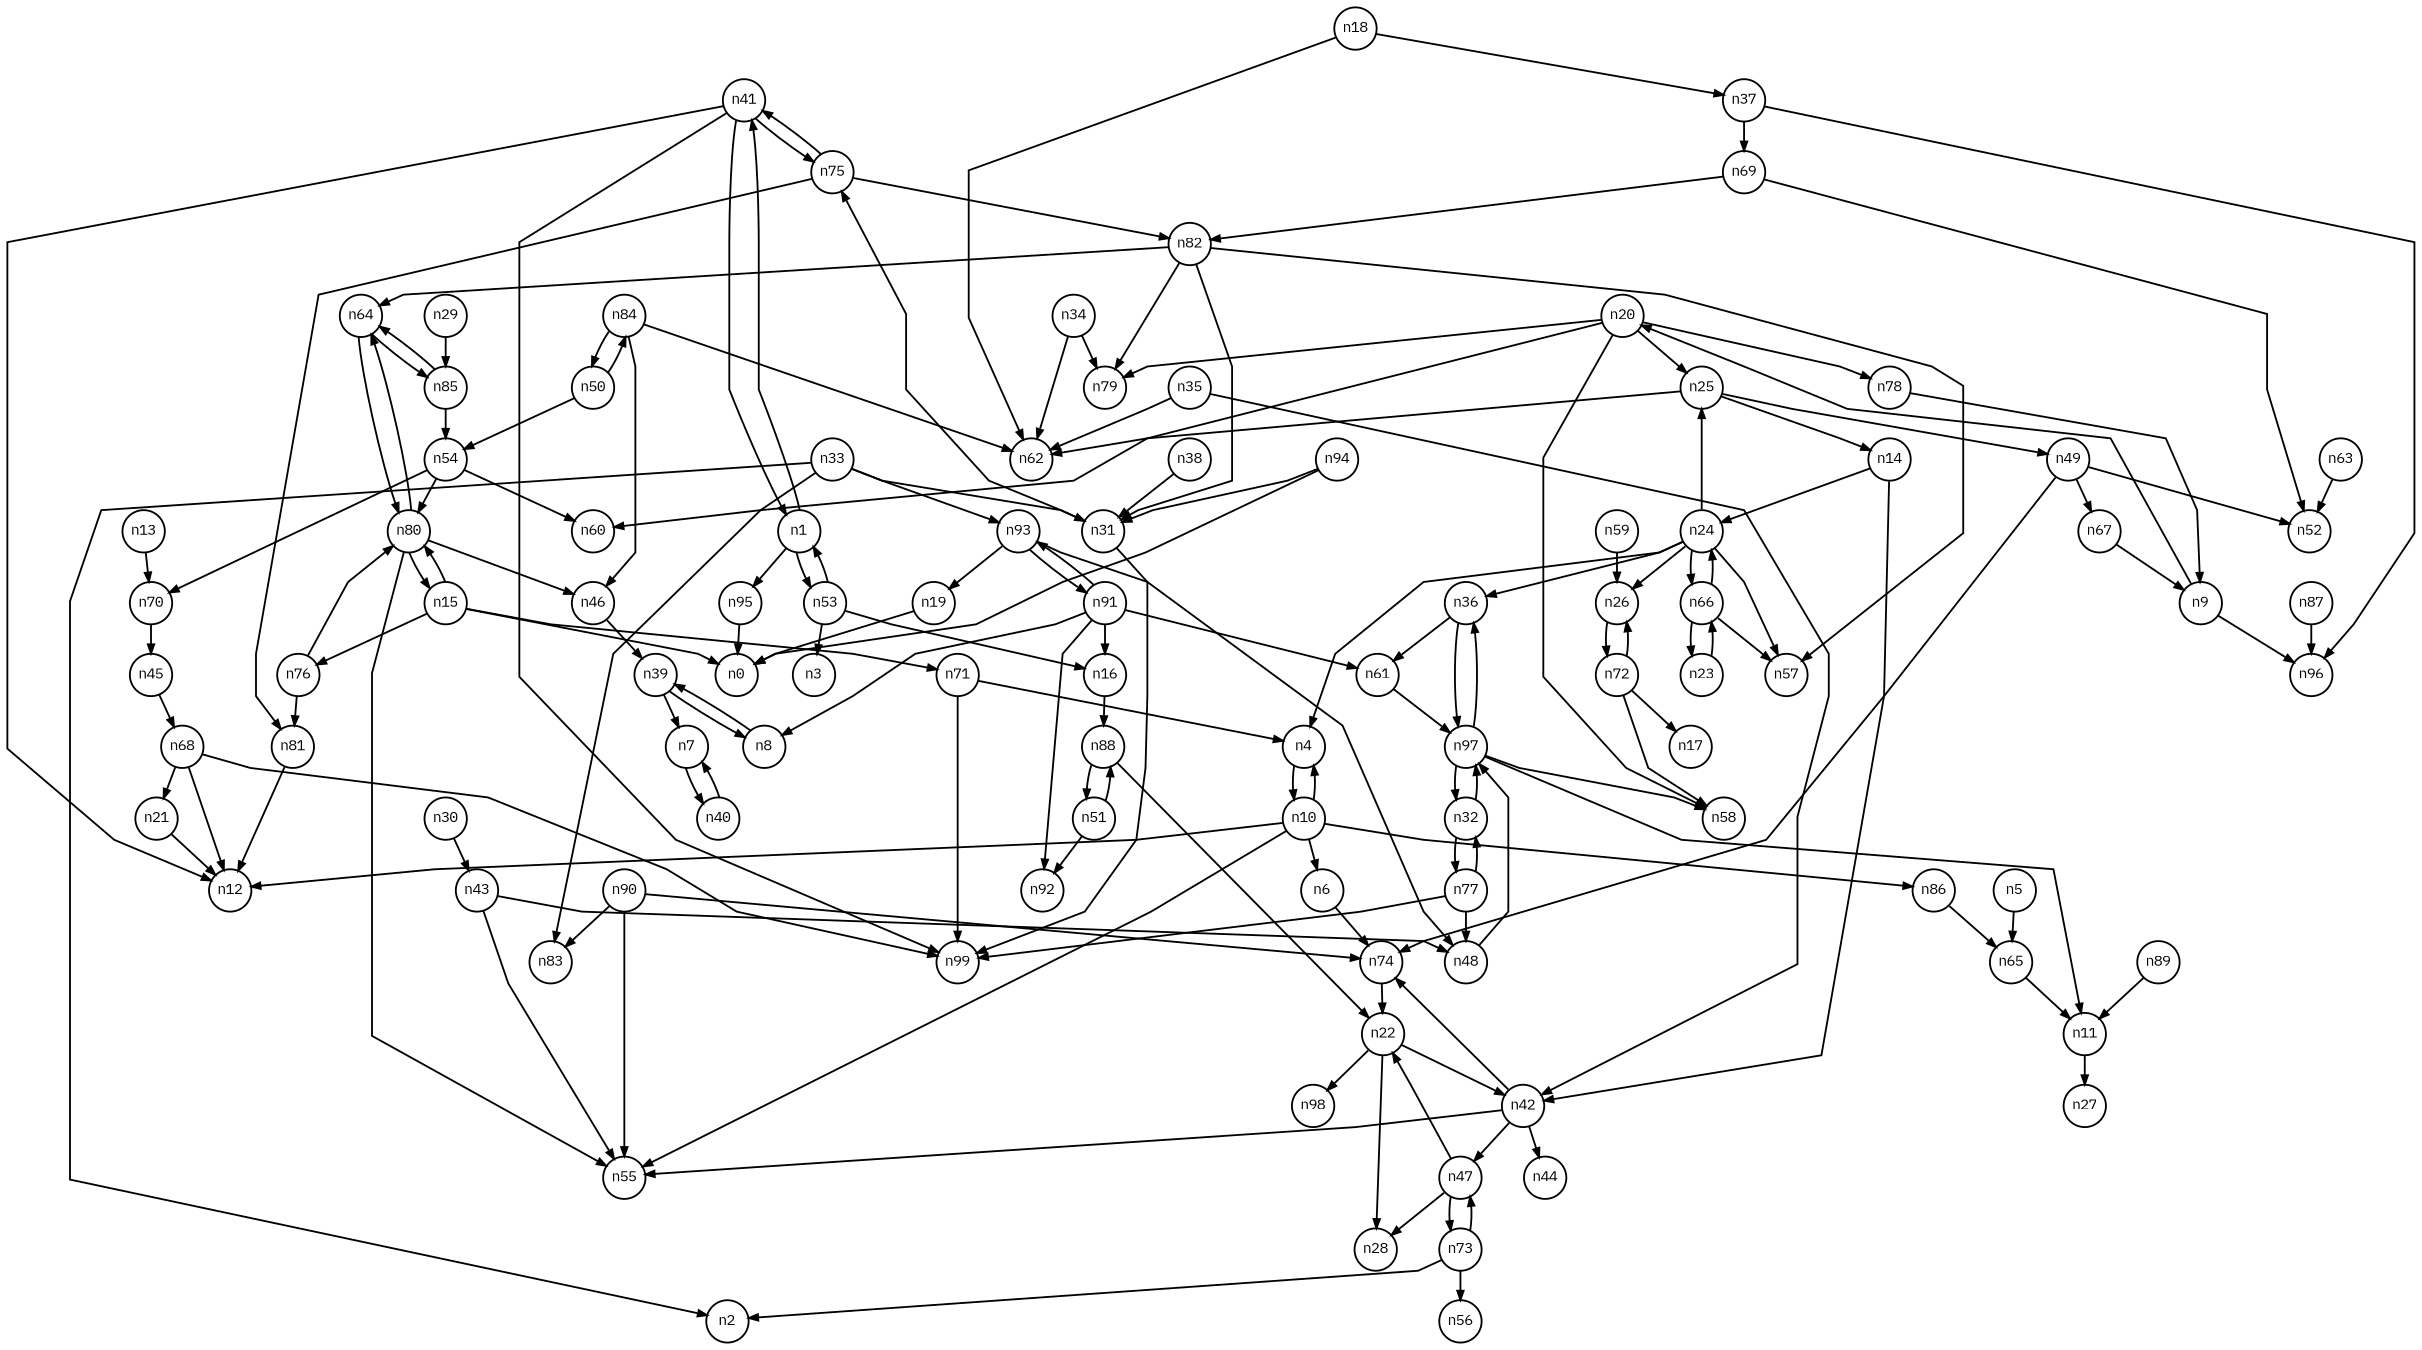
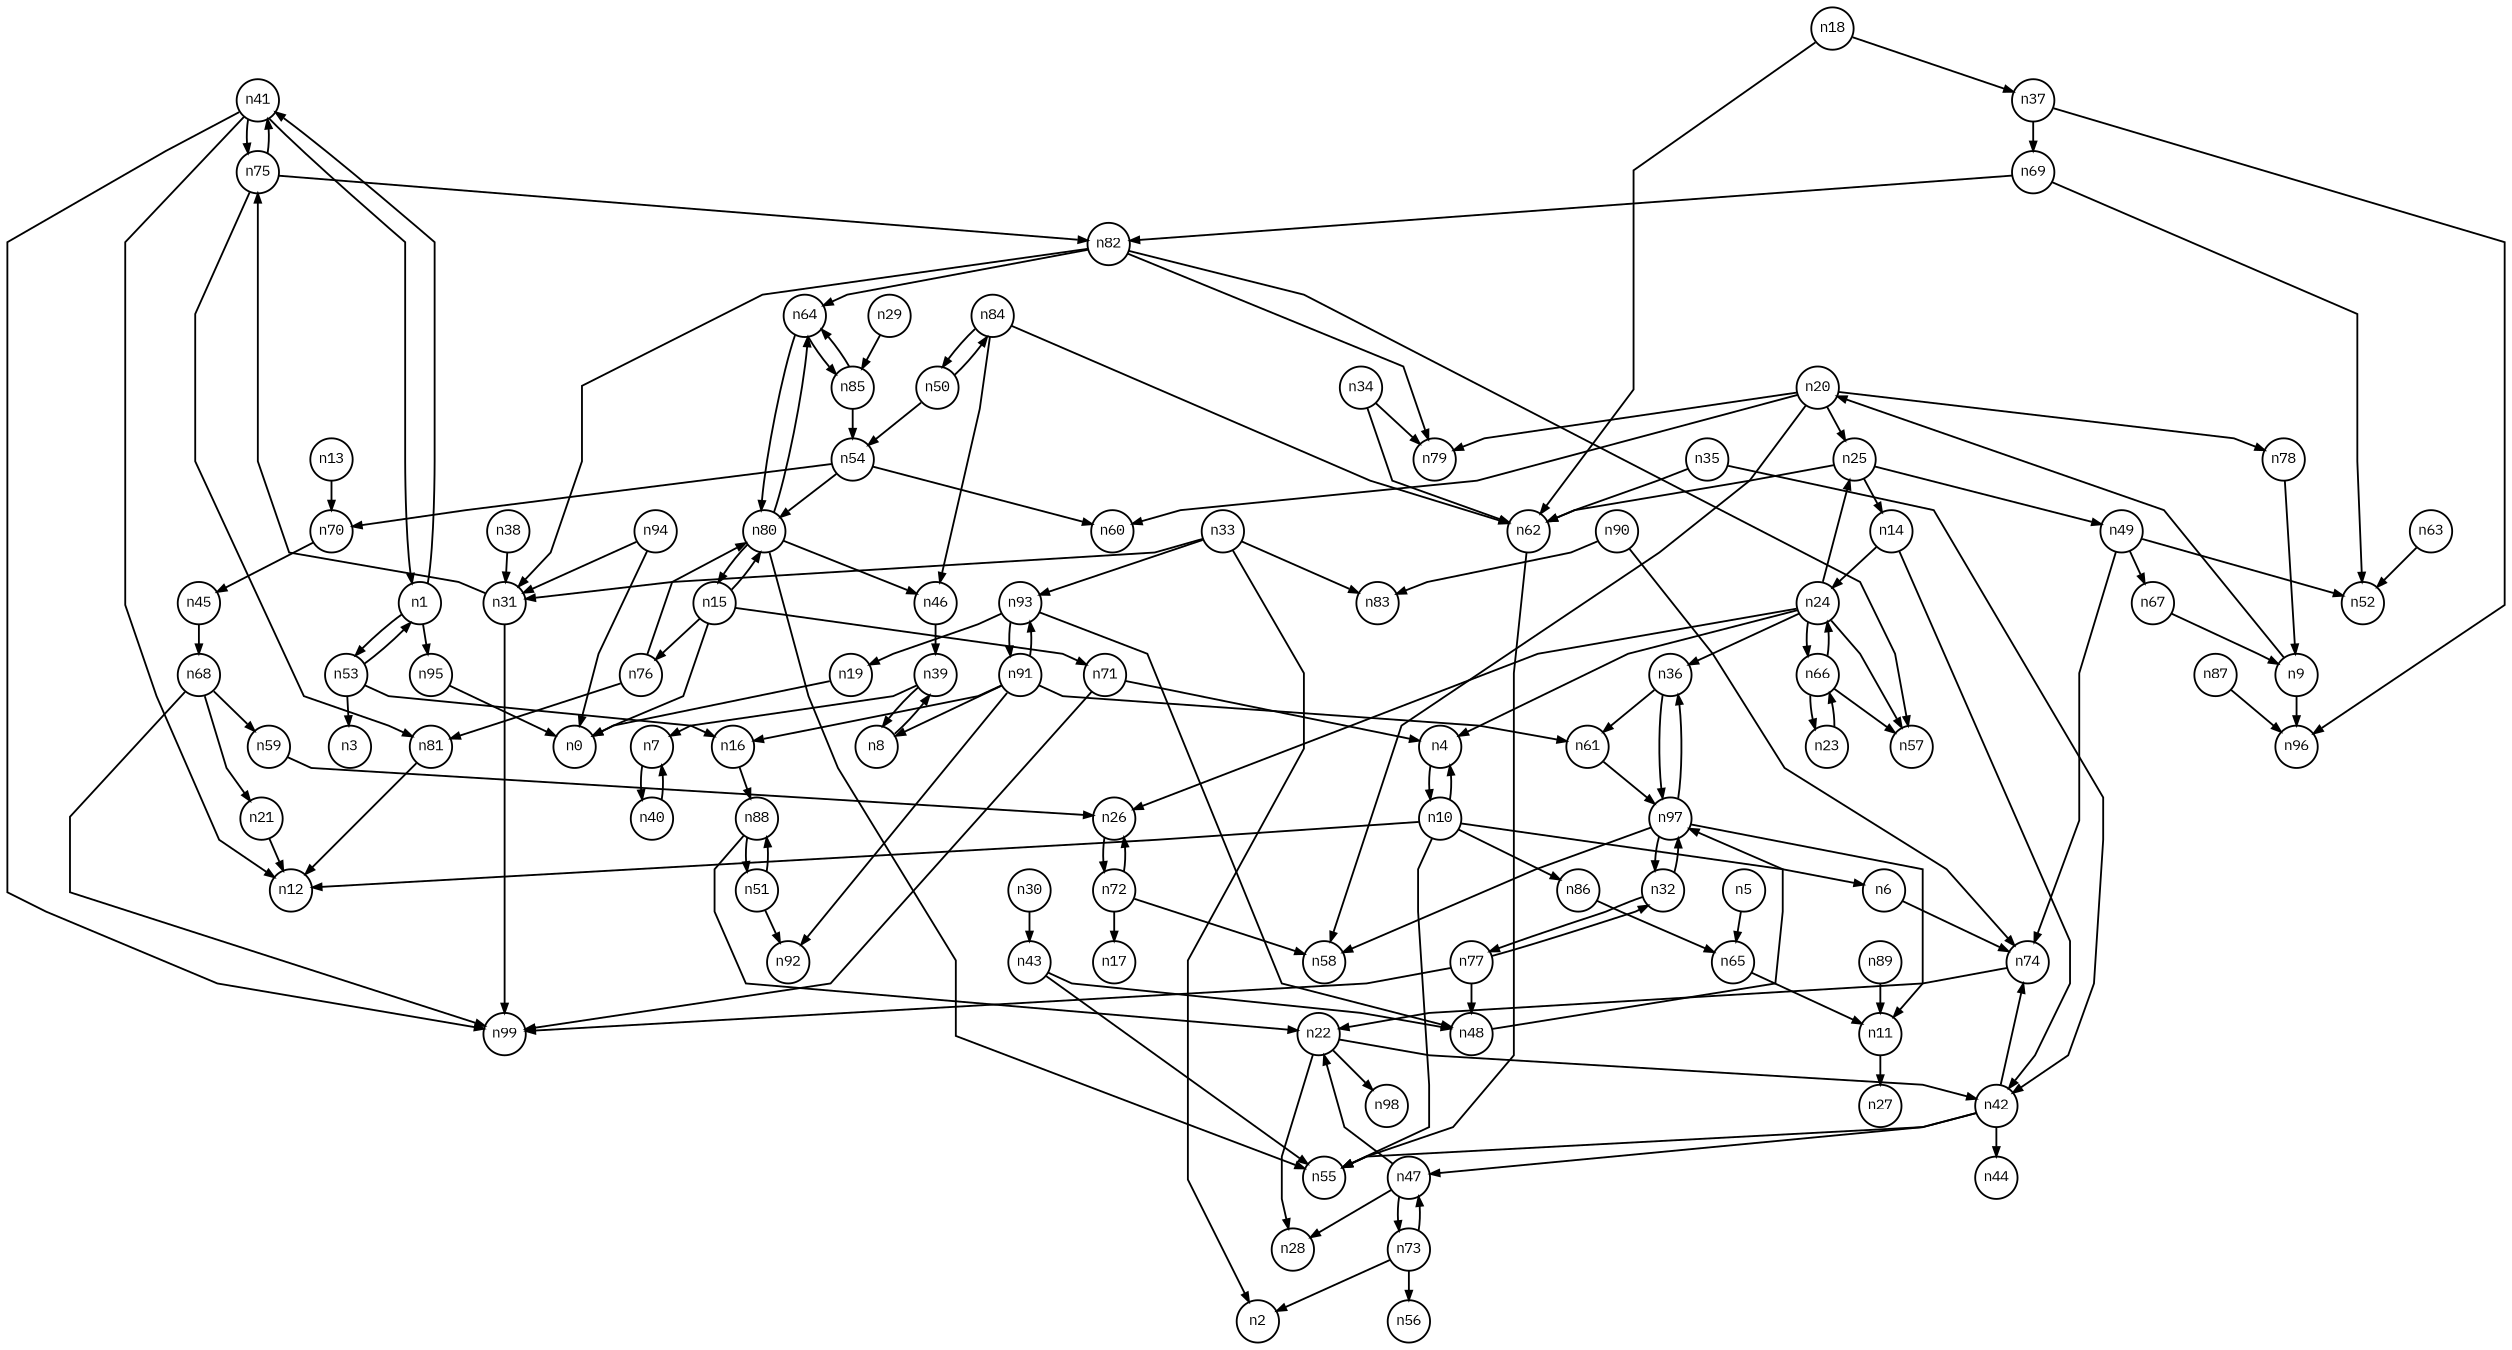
  digraph {
    fontname="IBM Plex Mono"
    fontsize=8
    nodesep=0.22
    nodesize=0.32
    ranksep=0.22
    splines=polyline
    node [fixedsize=shape fontname="IBM Plex Mono" fontsize=8 shape=circle]
    edge [arrowsize=0.5 fontname="IBM Plex Mono"]
    n41 [width=0.32]
    n12 [width=0.32]
    n75 [width=0.32]
    n99 [width=0.32]
    n1 [width=0.32]
    n81 [width=0.32]
    n82 [width=0.32]
    n53 [width=0.32]
    n95 [width=0.32]
    n79 [width=0.32]
    n57 [width=0.32]
    n64 [width=0.32]
    n31 [width=0.32]
    n3 [width=0.32]
    n16 [width=0.32]
    n0 [width=0.32]
    n88 [width=0.32]
    n22 [width=0.32]
    n51 [width=0.32]
    n65 [width=0.32]
    n11 [width=0.32]
    n27 [width=0.32]
    n5 [width=0.32]
    n74 [width=0.32]
    n42 [width=0.32]
    n28 [width=0.32]
    n98 [width=0.32]
    n55 [width=0.32]
    n44 [width=0.32]
    n47 [width=0.32]
    n6 [width=0.32]
    n20 [width=0.32]
    n25 [width=0.32]
    n58 [width=0.32]
    n60 [width=0.32]
    n78 [width=0.32]
    n14 [width=0.32]
    n62 [width=0.32]
    n49 [width=0.32]
    n9 [width=0.32]
    n24 [width=0.32]
    n52 [width=0.32]
    n67 [width=0.32]
    n96 [width=0.32]
    n2 [width=0.32]
    n4 [width=0.32]
    n10 [width=0.32]
    n86 [width=0.32]
    n70 [width=0.32]
    n45 [width=0.32]
    n68 [width=0.32]
    n21 [width=0.32]
    n59 [width=0.32]
    n13 [width=0.32]
    n73 [width=0.32]
    n56 [width=0.32]
    n26 [width=0.32]
    n36 [width=0.32]
    n66 [width=0.32]
    n72 [width=0.32]
    n61 [width=0.32]
    n97 [width=0.32]
    n23 [width=0.32]
    n15 [width=0.32]
    n71 [width=0.32]
    n76 [width=0.32]
    n80 [width=0.32]
    n46 [width=0.32]
    n85 [width=0.32]
    n39 [width=0.32]
    n92 [width=0.32]
    n37 [width=0.32]
    n69 [width=0.32]
    n18 [width=0.32]
    n19 [width=0.32]
    n17 [width=0.32]
    n32 [width=0.32]
    n77 [width=0.32]
    n54 [width=0.32]
    n29 [width=0.32]
    n43 [width=0.32]
    n48 [width=0.32]
    n30 [width=0.32]
    n33 [width=0.32]
    n83 [width=0.32]
    n93 [width=0.32]
    n91 [width=0.32]
    n8 [width=0.32]
    n34 [width=0.32]
    n35 [width=0.32]
    n38 [width=0.32]
    n7 [width=0.32]
    n40 [width=0.32]
    n50 [width=0.32]
    n84 [width=0.32]
    n63 [width=0.32]
    n87 [width=0.32]
    n89 [width=0.32]
    n90 [width=0.32]
    n94 [width=0.32]
    n41 -> n12
    n41 -> n75
    n41 -> n99
    n41 -> n1
    n75 -> n41
    n75 -> n81
    n75 -> n82
    n1 -> n41
    n1 -> n53
    n1 -> n95
    n81 -> n12
    n82 -> n79
    n82 -> n57
    n82 -> n64
    n82 -> n31
    n53 -> n1
    n53 -> n3
    n53 -> n16
    n95 -> n0
    n64 -> n80
    n64 -> n85
    n31 -> n75
    n31 -> n99
    n16 -> n88
    n88 -> n22
    n88 -> n51
    n22 -> n42
    n22 -> n28
    n22 -> n98
    n51 -> n88
    n51 -> n92
    n65 -> n11
    n11 -> n27
    n5 -> n65
    n74 -> n22
    n42 -> n74
    n42 -> n55
    n42 -> n44
    n42 -> n47
    n47 -> n22
    n47 -> n28
    n47 -> n73
    n6 -> n74
    n20 -> n79
    n20 -> n25
    n20 -> n58
    n20 -> n60
    n20 -> n78
    n25 -> n14
    n25 -> n62
    n25 -> n49
    n78 -> n9
    n14 -> n42
    n14 -> n24
-   n90 -> n55
+   n62 -> n55
    n49 -> n74
    n49 -> n52
    n49 -> n67
    n9 -> n20
    n9 -> n96
    n24 -> n57
    n24 -> n25
    n24 -> n4
    n24 -> n26
    n24 -> n36
    n24 -> n66
    n67 -> n9
    n4 -> n10
    n10 -> n12
    n10 -> n55
    n10 -> n6
    n10 -> n4
    n10 -> n86
    n86 -> n65
    n70 -> n45
    n45 -> n68
    n68 -> n99
    n68 -> n21
-   n68 -> n12
+   n68 -> n59
    n21 -> n12
    n59 -> n26
    n13 -> n70
    n73 -> n47
    n73 -> n2
    n73 -> n56
    n26 -> n72
    n36 -> n61
    n36 -> n97
    n66 -> n57
    n66 -> n24
    n66 -> n23
    n72 -> n58
    n72 -> n26
    n72 -> n17
    n61 -> n97
    n97 -> n11
    n97 -> n58
    n97 -> n36
    n97 -> n32
    n23 -> n66
    n15 -> n0
    n15 -> n71
    n15 -> n76
    n15 -> n80
    n71 -> n99
    n71 -> n4
    n76 -> n81
    n76 -> n80
    n80 -> n64
    n80 -> n55
    n80 -> n15
    n80 -> n46
    n46 -> n39
    n85 -> n64
    n85 -> n54
    n39 -> n8
    n39 -> n7
    n37 -> n96
    n37 -> n69
    n69 -> n82
    n69 -> n52
    n18 -> n62
    n18 -> n37
    n19 -> n0
    n32 -> n97
    n32 -> n77
    n77 -> n99
    n77 -> n32
    n77 -> n48
    n54 -> n60
    n54 -> n70
    n54 -> n80
    n29 -> n85
    n43 -> n55
    n43 -> n48
    n48 -> n97
    n30 -> n43
    n33 -> n31
    n33 -> n2
    n33 -> n83
    n33 -> n93
    n93 -> n19
    n93 -> n48
    n93 -> n91
    n91 -> n16
    n91 -> n61
    n91 -> n92
    n91 -> n93
    n91 -> n8
    n8 -> n39
    n34 -> n79
    n34 -> n62
    n35 -> n42
    n35 -> n62
    n38 -> n31
    n7 -> n40
    n40 -> n7
    n50 -> n54
    n50 -> n84
    n84 -> n62
    n84 -> n46
    n84 -> n50
    n63 -> n52
    n87 -> n96
    n89 -> n11
    n90 -> n74
    n90 -> n83
    n94 -> n31
    n94 -> n0
  }
